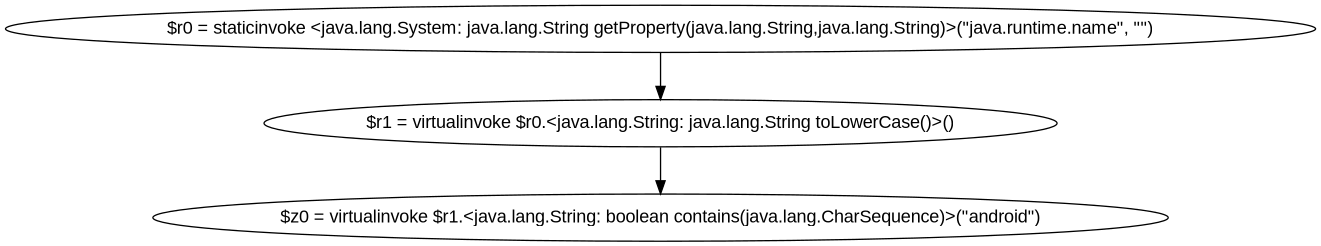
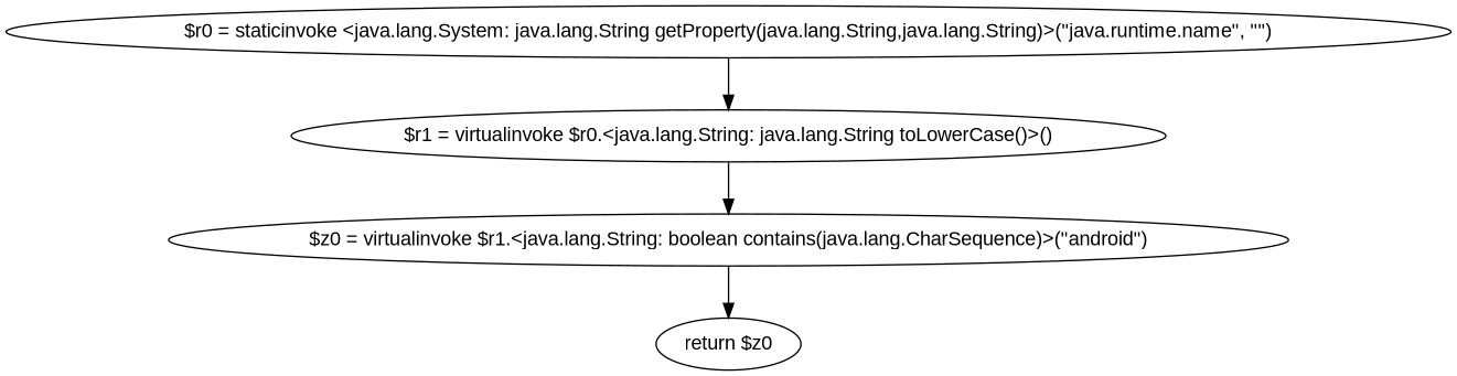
  digraph {
    fontname="Liberation Sans"
    node [fontname="Liberation Sans"]
    edge [fontname="Liberation Sans"]
    "$r0 = staticinvoke <java.lang.System: java.lang.String getProperty(java.lang.String,java.lang.String)>(\"java.runtime.name\", \"\")"
    "$r1 = virtualinvoke $r0.<java.lang.String: java.lang.String toLowerCase()>()"
    "$z0 = virtualinvoke $r1.<java.lang.String: boolean contains(java.lang.CharSequence)>(\"android\")"
+   "return $z0"
    "$r0 = staticinvoke <java.lang.System: java.lang.String getProperty(java.lang.String,java.lang.String)>(\"java.runtime.name\", \"\")" -> "$r1 = virtualinvoke $r0.<java.lang.String: java.lang.String toLowerCase()>()"
    "$r1 = virtualinvoke $r0.<java.lang.String: java.lang.String toLowerCase()>()" -> "$z0 = virtualinvoke $r1.<java.lang.String: boolean contains(java.lang.CharSequence)>(\"android\")"
+   "$z0 = virtualinvoke $r1.<java.lang.String: boolean contains(java.lang.CharSequence)>(\"android\")" -> "return $z0"
  }
